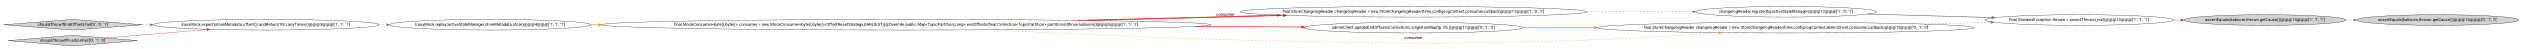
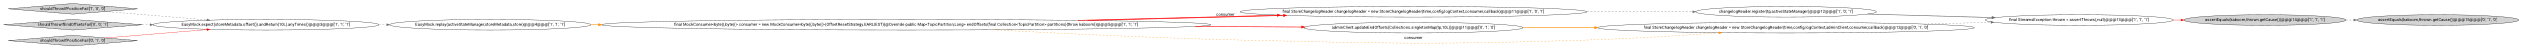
  digraph {
    rankdir=LR
    fontname=Roboto
    node [fillcolor=white shape=ellipse style=filled fontname=Roboto]
    edge [style=dashed color=gray40 fontname=Roboto]
    n1 [fillcolor=lightgray label="assertEquals(kaboom,thrown.getCause())@@@14@@@['1', '1', '1']"]
    n2 [fillcolor=lightgray label="assertEquals(kaboom,thrown.getCause())@@@15@@@['0', '1', '0']"]
    n3 [label="EasyMock.replay(activeStateManager,storeMetadata,store)@@@4@@@['1', '1', '1']"]
    n4 [label="final MockConsumer<byte((,byte((> consumer = new MockConsumer<byte((,byte((>(OffsetResetStrategy.EARLIEST){@Override public Map<TopicPartition,Long> endOffsets(final Collection<TopicPartition> partitions){throw kaboom}}@@@5@@@['1', '1', '1']"]
    n5 [label="final StoreChangelogReader changelogReader = new StoreChangelogReader(time,config,logContext,consumer,callback)@@@11@@@['1', '0', '1']"]
    n6 [label="changelogReader.register(tp,activeStateManager)@@@12@@@['1', '0', '1']"]
    n7 [label="adminClient.updateEndOffsets(Collections.singletonMap(tp,10L))@@@11@@@['0', '1', '0']"]
    n8 [label="final StoreChangelogReader changelogReader = new StoreChangelogReader(time,config,logContext,adminClient,consumer,callback)@@@12@@@['0', '1', '0']"]
    n9 [label="final StreamsException thrown = assertThrows(,null)@@@13@@@['1', '1', '1']"]
+   n10 [fillcolor=lightgray label="shouldThrowIfPositionFail['1', '0', '0']" shape=diamond]
    n11 [label="EasyMock.expect(storeMetadata.offset()).andReturn(10L).anyTimes()@@@3@@@['1', '1', '1']"]
    n12 [fillcolor=lightgray label="shouldThrowIfEndOffsetsFail['0', '0', '1']" shape=diamond]
    n13 [fillcolor=lightgray label="shouldThrowIfPositionFail['0', '1', '0']" shape=diamond]
    n1 -> n2
    n3 -> n4 [style=bold color=darkorange]
    n4 -> n5 [label=consumer style=bold color=red]
    n4 -> n5 [style=bold color=red]
    n4 -> n7 [style=bold color=red]
    n4 -> n8 [label=consumer color=darkorange]
    n5 -> n6
    n6 -> n9 [style=bold]
    n7 -> n8 [style=bold color=darkorange]
    n8 -> n9
    n9 -> n1 [style=solid color=red]
+   n10 -> n11
    n11 -> n3
    n12 -> n11
    n13 -> n11 [style=solid color=red]
  }
